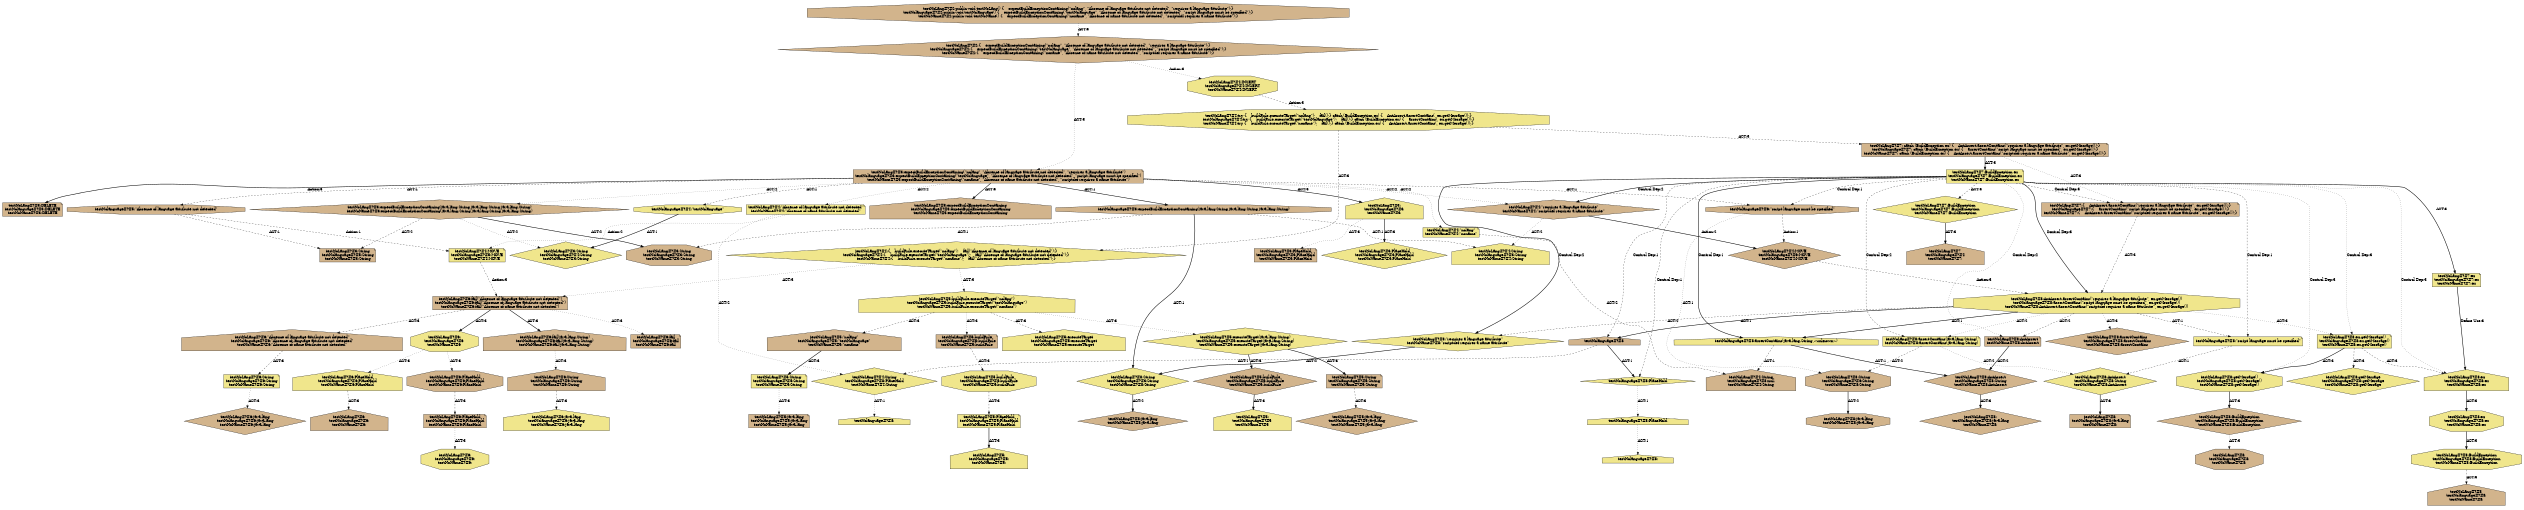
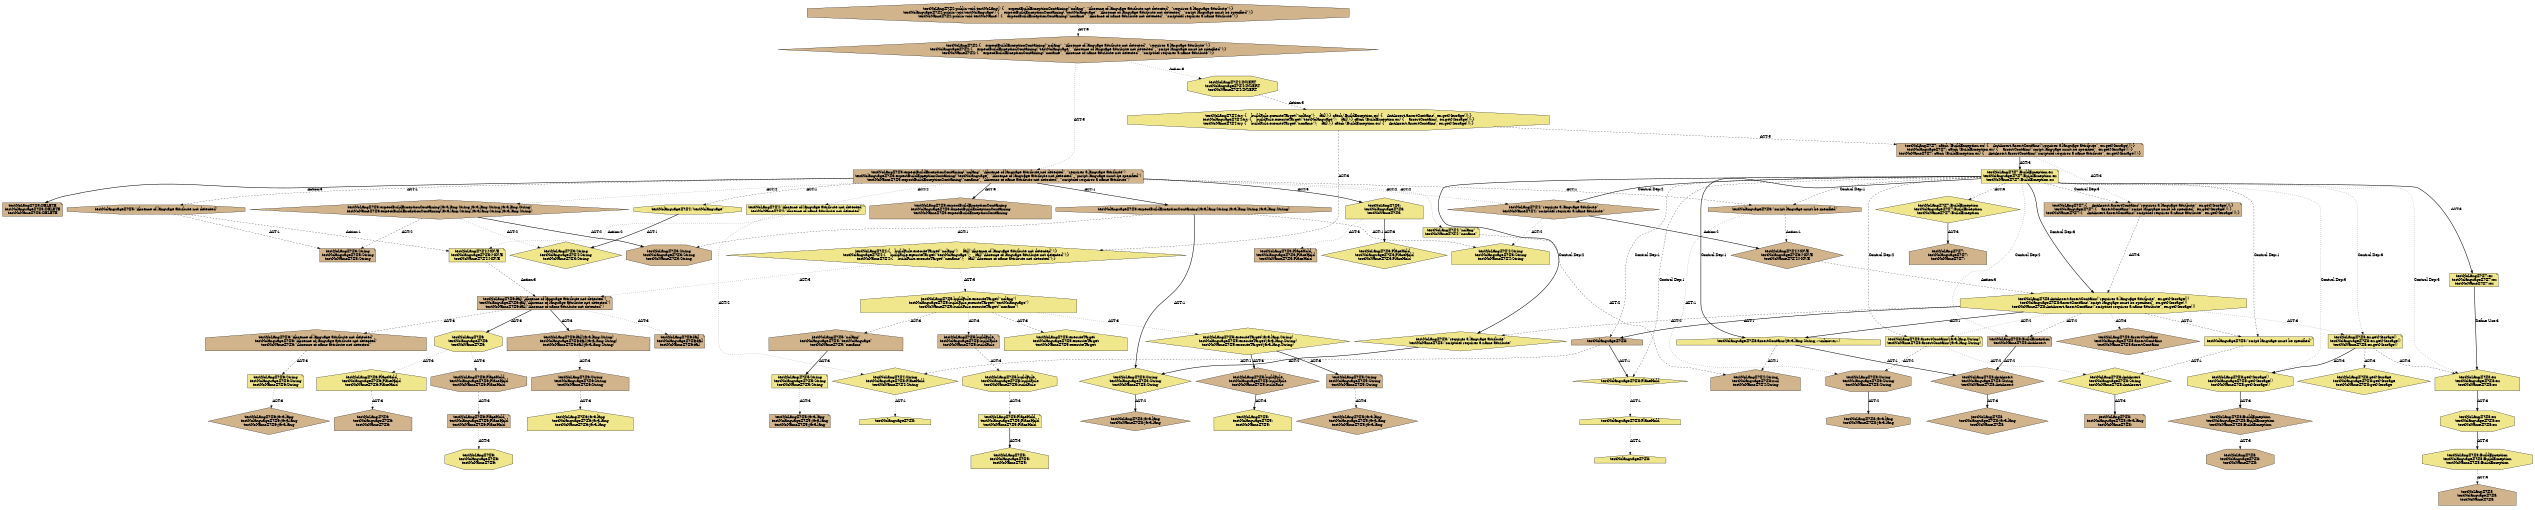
  digraph {
    node [fillcolor=tan shape=note style=filled]
    edge [style=dashed]
    n1 [label="testNoLang#?#3:DELETE\ntestNolanguage#?#3:DELETE\ntestNoName#?#3:DELETE"]
    n2 [label="testNoLang#?#3:expectBuildExceptionContaining(\"nolang\", \"Absence of language attribute not detected\", \"requires a language attribute\")\ntestNolanguage#?#3:expectBuildExceptionContaining(\"testNolanguage\", \"Absence of language attribute not detected\", \"script language must be specified\")\ntestNoName#?#3:expectBuildExceptionContaining(\"noname\", \"Absence of name attribute not detected\", \"scriptdef requires a name attribute\")"]
    n3 [label="testNoLang#?#4:\"requires a language attribute\"\ntestNoName#?#4:\"scriptdef requires a name attribute\"" shape=diamond]
    n4 [label="testNoLang#?#3:expectBuildExceptionContaining\ntestNolanguage#?#3:expectBuildExceptionContaining\ntestNoName#?#3:expectBuildExceptionContaining" shape=house]
    n5 [fillcolor=khaki label="testNoLang#?#3:\ntestNolanguage#?#3:\ntestNoName#?#3:" shape=house]
    n6 [label="testNoLang#?#3:expectBuildExceptionContaining(java.lang.String,java.lang.String,java.lang.String)\ntestNoName#?#3:expectBuildExceptionContaining(java.lang.String,java.lang.String,java.lang.String)" shape=diamond]
    n7 [fillcolor=khaki label="testNoLang#?#4:\"nolang\"\ntestNoName#?#4:\"noname\""]
    n8 [fillcolor=khaki label="testNoLang#?#4:\"Absence of language attribute not detected\"\ntestNoName#?#4:\"Absence of name attribute not detected\""]
    n9 [label="testNolanguage#?#5:\"Absence of language attribute not detected\"" shape=octagon]
    n10 [fillcolor=khaki label="testNolanguage#?#4:\"testNolanguage\"" shape=octagon]
    n11 [label="testNolanguage#?#6:\"script language must be specified\"" shape=octagon]
    n12 [label="testNolanguage#?#3:expectBuildExceptionContaining(java.lang.String,java.lang.String,java.lang.String)" shape=octagon]
    n13 [fillcolor=khaki label="testNoLang#?#4:String\ntestNolanguage#?#3:String\ntestNoName#?#4:String" shape=house]
    n14 [label="testNoLang#?#4:MOVE\ntestNolanguage#?#6:MOVE\ntestNoName#?#4:MOVE" shape=diamond]
    n15 [label="testNoLang#?#3:PlaceHold\ntestNolanguage#?#3:PlaceHold\ntestNoName#?#3:PlaceHold"]
    n16 [fillcolor=khaki label="testNoLang#?#3:PlaceHold\ntestNolanguage#?#3:PlaceHold\ntestNoName#?#3:PlaceHold" shape=diamond]
    n17 [label="testNoLang#?#3:String\ntestNolanguage#?#3:String\ntestNoName#?#3:String" shape=octagon]
    n18 [fillcolor=khaki label="testNoLang#?#3:String\ntestNolanguage#?#4:String\ntestNoName#?#3:String" shape=diamond]
    n19 [label="testNoLang#?#3:String\ntestNolanguage#?#5:String\ntestNoName#?#3:String"]
    n20 [label="testNoLang#?#4:String\ntestNolanguage#?#8:null\ntestNoName#?#4:String" shape=house]
    n21 [fillcolor=khaki label="testNoLang#?#4:String\ntestNolanguage#?#8:PlaceHold\ntestNoName#?#4:String" shape=diamond]
    n22 [fillcolor=khaki label="testNoLang#?#4:MOVE\ntestNolanguage#?#5:MOVE\ntestNoName#?#4:MOVE"]
    n23 [label="testNoLang#?#8:String\ntestNolanguage#?#6:String\ntestNoName#?#8:String" shape=octagon]
    n24 [fillcolor=khaki label="testNoLang#?#8:String\ntestNolanguage#?#3:String\ntestNoName#?#8:String" shape=diamond]
    n25 [label="testNoLang#?#2:\{    expectBuildExceptionContaining(\"nolang\", \"Absence of language attribute not detected\", \"requires a language attribute\");\}\ntestNolanguage#?#2:\{    expectBuildExceptionContaining(\"testNolanguage\", \"Absence of language attribute not detected\", \"script language must be specified\");\}\ntestNoName#?#2:\{    expectBuildExceptionContaining(\"noname\", \"Absence of name attribute not detected\", \"scriptdef requires a name attribute\");\}" shape=diamond]
    n26 [fillcolor=khaki label="testNoLang#?#4:INSERT\ntestNolanguage#?#4:INSERT\ntestNoName#?#4:INSERT" shape=octagon]
    n27 [fillcolor=khaki label="testNoLang#?#4:try \{    buildRule.executeTarget(\"nolang\");    fail();\} catch (BuildException ex) \{    AntAssert.assertContains(, ex.getMessage());\}\ntestNolanguage#?#4:try \{    buildRule.executeTarget(\"testNolanguage\");    fail();\} catch (BuildException ex) \{    assertContains(, ex.getMessage());\}\ntestNoName#?#4:try \{    buildRule.executeTarget(\"noname\");    fail();\} catch (BuildException ex) \{    AntAssert.assertContains(, ex.getMessage());\}" shape=octagon]
    n28 [label="testNoLang#?#2:public void testNoLang() \{    expectBuildExceptionContaining(\"nolang\", \"Absence of language attribute not detected\", \"requires a language attribute\");\}\ntestNolanguage#?#2:public void testNolanguage() \{    expectBuildExceptionContaining(\"testNolanguage\", \"Absence of language attribute not detected\", \"script language must be specified\");\}\ntestNoName#?#2:public void testNoName() \{    expectBuildExceptionContaining(\"noname\", \"Absence of name attribute not detected\", \"scriptdef requires a name attribute\");\}" shape=octagon]
    n29 [fillcolor=khaki label="testNoLang#?#4:\{    buildRule.executeTarget(\"nolang\");    fail(\"Absence of language attribute not detected\");\}\ntestNolanguage#?#4:\{    buildRule.executeTarget(\"testNolanguage\");    fail(\"Absence of language attribute not detected\");\}\ntestNoName#?#4:\{    buildRule.executeTarget(\"noname\");    fail(\"Absence of name attribute not detected\");\}" shape=diamond]
    n30 [label="testNoLang#?#7: catch (BuildException ex) \{    AntAssert.assertContains(\"requires a language attribute\", ex.getMessage());\}\ntestNolanguage#?#7: catch (BuildException ex) \{    assertContains(\"script language must be specified\", ex.getMessage());\}\ntestNoName#?#7: catch (BuildException ex) \{    AntAssert.assertContains(\"scriptdef requires a name attribute\", ex.getMessage());\}"]
    n31 [fillcolor=khaki label="testNoLang#?#5:buildRule.executeTarget(\"nolang\")\ntestNolanguage#?#5:buildRule.executeTarget(\"testNolanguage\")\ntestNoName#?#5:buildRule.executeTarget(\"noname\")" shape=house]
    n32 [label="testNoLang#?#6:fail(\"Absence of language attribute not detected\")\ntestNolanguage#?#6:fail(\"Absence of language attribute not detected\")\ntestNoName#?#6:fail(\"Absence of name attribute not detected\")"]
    n33 [fillcolor=khaki label="testNoLang#?#7:BuildException ex\ntestNolanguage#?#7:BuildException ex\ntestNoName#?#7:BuildException ex"]
    n34 [label="testNoLang#?#7:\{    AntAssert.assertContains(\"requires a language attribute\", ex.getMessage());\}\ntestNolanguage#?#7:\{    assertContains(\"script language must be specified\", ex.getMessage());\}\ntestNoName#?#7:\{    AntAssert.assertContains(\"scriptdef requires a name attribute\", ex.getMessage());\}"]
    n35 [fillcolor=khaki label="testNoLang#?#5:executeTarget\ntestNolanguage#?#5:executeTarget\ntestNoName#?#5:executeTarget" shape=house]
    n36 [label="testNoLang#?#5:buildRule\ntestNolanguage#?#5:buildRule\ntestNoName#?#5:buildRule"]
    n37 [fillcolor=khaki label="testNoLang#?#5:executeTarget(java.lang.String)\ntestNolanguage#?#5:executeTarget(java.lang.String)\ntestNoName#?#5:executeTarget(java.lang.String)" shape=diamond]
    n38 [label="testNoLang#?#5:\"nolang\"\ntestNolanguage#?#5:\"testNolanguage\"\ntestNoName#?#5:\"noname\"" shape=house]
    n39 [label="testNoLang#?#6:fail\ntestNolanguage#?#6:fail\ntestNoName#?#6:fail"]
    n40 [fillcolor=khaki label="testNoLang#?#6:\ntestNolanguage#?#6:\ntestNoName#?#6:" shape=octagon]
    n41 [label="testNoLang#?#6:fail(java.lang.String)\ntestNolanguage#?#6:fail(java.lang.String)\ntestNoName#?#6:fail(java.lang.String)" shape=house]
    n42 [label="testNoLang#?#6:\"Absence of language attribute not detected\"\ntestNolanguage#?#6:\"Absence of language attribute not detected\"\ntestNoName#?#6:\"Absence of name attribute not detected\"" shape=house]
    n43 [fillcolor=khaki label="testNoLang#?#5:buildRule\ntestNolanguage#?#5:buildRule\ntestNoName#?#5:buildRule" shape=octagon]
    n44 [label="testNoLang#?#5:buildRule\ntestNolanguage#?#5:buildRule\ntestNoName#?#5:buildRule" shape=diamond]
    n45 [label="testNoLang#?#5:String\ntestNolanguage#?#5:String\ntestNoName#?#5:String"]
    n46 [fillcolor=khaki label="testNoLang#?#5:String\ntestNolanguage#?#5:String\ntestNoName#?#5:String"]
    n47 [fillcolor=khaki label="testNoLang#?#5:PlaceHold\ntestNolanguage#?#5:PlaceHold\ntestNoName#?#5:PlaceHold"]
    n48 [fillcolor=khaki label="testNoLang#?#5:\ntestNolanguage#?#5:\ntestNoName#?#5:" shape=house]
    n49 [fillcolor=khaki label="testNoLang#?#5:\ntestNolanguage#?#5:\ntestNoName#?#5:" shape=house]
    n50 [label="testNoLang#?#5:java.lang\ntestNolanguage#?#5:java.lang\ntestNoName#?#5:java.lang" shape=diamond]
    n51 [label="testNoLang#?#5:java.lang\ntestNolanguage#?#5:java.lang\ntestNoName#?#5:java.lang"]
    n52 [fillcolor=khaki label="testNoLang#?#6:PlaceHold\ntestNolanguage#?#6:PlaceHold\ntestNoName#?#6:PlaceHold" shape=house]
    n53 [label="testNoLang#?#6:PlaceHold\ntestNolanguage#?#6:PlaceHold\ntestNoName#?#6:PlaceHold" shape=octagon]
    n54 [label="testNoLang#?#6:String\ntestNolanguage#?#6:String\ntestNoName#?#6:String" shape=house]
    n55 [fillcolor=khaki label="testNoLang#?#6:String\ntestNolanguage#?#6:String\ntestNoName#?#6:String"]
    n56 [label="testNoLang#?#6:\ntestNolanguage#?#6:\ntestNoName#?#6:" shape=house]
    n57 [label="testNoLang#?#6:PlaceHold\ntestNolanguage#?#6:PlaceHold\ntestNoName#?#6:PlaceHold"]
    n58 [fillcolor=khaki label="testNoLang#?#6:\ntestNolanguage#?#6:\ntestNoName#?#6:" shape=octagon]
    n59 [fillcolor=khaki label="testNoLang#?#6:java.lang\ntestNolanguage#?#6:java.lang\ntestNoName#?#6:java.lang" shape=house]
    n60 [label="testNoLang#?#6:java.lang\ntestNolanguage#?#6:java.lang\ntestNoName#?#6:java.lang" shape=diamond]
    n61 [fillcolor=khaki label="testNoLang#?#7:ex\ntestNolanguage#?#7:ex\ntestNoName#?#7:ex"]
    n62 [fillcolor=khaki label="testNoLang#?#8:ex\ntestNolanguage#?#8:ex\ntestNoName#?#8:ex" shape=house]
    n63 [fillcolor=khaki label="testNoLang#?#7:BuildException\ntestNolanguage#?#7:BuildException\ntestNoName#?#7:BuildException" shape=diamond]
    n64 [fillcolor=khaki label="testNoLang#?#8:AntAssert.assertContains(\"requires a language attribute\", ex.getMessage())\ntestNolanguage#?#8:assertContains(\"script language must be specified\", ex.getMessage())\ntestNoName#?#8:AntAssert.assertContains(\"scriptdef requires a name attribute\", ex.getMessage())" shape=octagon]
-   n65 [label="testNoLang#?#8:AntAssert\ntestNoName#?#8:AntAssert"]
+   n65 [label="testNoLang#?#8:BuildException\ntestNoName#?#8:AntAssert"]
    n66 [fillcolor=khaki label="testNoLang#?#8:assertContains(java.lang.String)\ntestNoName#?#8:assertContains(java.lang.String)"]
    n67 [fillcolor=khaki label="testNoLang#?#8:\"requires a language attribute\"\ntestNoName#?#8:\"scriptdef requires a name attribute\"" shape=diamond]
    n68 [fillcolor=khaki label="testNoLang#?#8:ex.getMessage()\ntestNolanguage#?#8:ex.getMessage()\ntestNoName#?#8:ex.getMessage()"]
    n69 [fillcolor=khaki label="testNoLang#?#8:getMessage()\ntestNolanguage#?#8:getMessage()\ntestNoName#?#8:getMessage()" shape=octagon]
    n70 [label="testNolanguage#?#8:" shape=house]
    n71 [fillcolor=khaki label="testNolanguage#?#8:PlaceHold" shape=diamond]
    n72 [fillcolor=khaki label="testNolanguage#?#8:\"script language must be specified\""]
    n73 [fillcolor=khaki label="testNolanguage#?#8:assertContains(java.lang.String,<unknown>)" shape=house]
    n74 [fillcolor=khaki label="testNoLang#?#8:ex\ntestNolanguage#?#8:ex\ntestNoName#?#8:ex" shape=octagon]
-   n75 [label="testNoLang#?#7:\ntestNolanguage#?#4:\ntestNoName#?#7:" shape=house]
+   n75 [label="testNoLang#?#7:\ntestNolanguage#?#7:\ntestNoName#?#7:" shape=house]
    n76 [label="testNoLang#?#8:assertContains\ntestNolanguage#?#8:assertContains\ntestNoName#?#8:assertContains" shape=diamond]
    n77 [label="testNoLang#?#8:AntAssert\ntestNolanguage#?#8:String\ntestNoName#?#8:AntAssert" shape=diamond]
    n78 [fillcolor=khaki label="testNoLang#?#8:AntAssert\ntestNolanguage#?#8:String\ntestNoName#?#8:AntAssert" shape=diamond]
    n79 [fillcolor=khaki label="testNoLang#?#8:getMessage\ntestNolanguage#?#8:getMessage\ntestNoName#?#8:getMessage" shape=diamond]
    n80 [label="testNoLang#?#8:BuildException\ntestNolanguage#?#8:BuildException\ntestNoName#?#8:BuildException" shape=diamond]
    n81 [fillcolor=khaki label="testNolanguage#?#8:PlaceHold" shape=house]
    n82 [fillcolor=khaki label="testNoLang#?#8:BuildException\ntestNolanguage#?#8:BuildException\ntestNoName#?#8:BuildException" shape=octagon]
    n83 [label="testNoLang#?#8:\ntestNolanguage#?#8:\ntestNoName#?#8:" shape=house]
    n84 [label="testNoLang#?#8:\ntestNolanguage#?#8:java.lang\ntestNoName#?#8:" shape=diamond]
    n85 [label="testNoLang#?#8:\ntestNolanguage#?#8:java.lang\ntestNoName#?#8:"]
    n86 [label="testNoLang#?#8:java.lang\ntestNoName#?#8:java.lang" shape=octagon]
    n87 [label="testNoLang#?#8:java.lang\ntestNoName#?#8:java.lang" shape=diamond]
    n88 [label="testNoLang#?#8:\ntestNolanguage#?#8:\ntestNoName#?#8:" shape=octagon]
    n89 [fillcolor=khaki label="testNolanguage#?#8:" shape=house]
    n90 [fillcolor=khaki label="testNolanguage#?#8:" shape=house]
    n2 -> n1 [label="Action:3" style=bold]
    n2 -> n3 [label="AST:2" style=dotted]
    n2 -> n4 [label="AST:3" style=bold]
    n2 -> n5 [label="AST:3" style=bold]
    n2 -> n6 [label="AST:2" style=dotted]
    n2 -> n7 [label="AST:2" style=dotted]
    n2 -> n8 [label="AST:2" style=dotted]
    n2 -> n9 [label="AST:1"]
    n2 -> n10 [label="AST:1"]
    n2 -> n11 [label="AST:1"]
    n2 -> n12 [label="AST:1" style=bold]
    n3 -> n13 [label="AST:2" style=dotted]
    n3 -> n14 [label="Action:2" style=bold]
    n5 -> n15 [label="AST:3" style=dotted]
    n5 -> n16 [label="AST:3" style=bold]
    n6 -> n17 [label="AST:2" style=bold]
    n6 -> n18 [label="AST:2" style=dotted]
    n6 -> n19 [label="AST:2"]
    n7 -> n20 [label="AST:2"]
    n8 -> n21 [label="AST:2" style=dotted]
    n8 -> n22 [label="Action:2" style=dotted]
    n9 -> n19 [label="AST:1"]
    n9 -> n22 [label="Action:1"]
    n10 -> n18 [label="AST:1" style=bold]
    n11 -> n14 [label="Action:1"]
    n11 -> n23 [label="AST:1" style=dotted]
    n12 -> n13 [label="AST:1"]
    n12 -> n17 [label="AST:1"]
    n12 -> n24 [label="AST:1" style=bold]
    n14 -> n64 [label="Action:3"]
    n21 -> n89 [label="AST:1" style=dotted]
    n22 -> n32 [label="Action:3"]
    n23 -> n86 [label="AST:2" style=bold]
    n24 -> n87 [label="AST:2" style=bold]
    n25 -> n2 [label="AST:3" style=dotted]
    n25 -> n26 [label="Action:3" style=dotted]
    n26 -> n27 [label="Action:3"]
    n27 -> n29 [label="AST:3"]
    n27 -> n30 [label="AST:3"]
    n28 -> n25 [label="AST:3" style=dotted]
    n29 -> n31 [label="AST:3" style=dotted]
    n29 -> n32 [label="AST:3" style=dotted]
    n30 -> n33 [label="AST:3" style=bold]
    n30 -> n34 [label="AST:3" style=dotted]
    n31 -> n35 [label="AST:3"]
    n31 -> n36 [label="AST:3" style=dotted]
    n31 -> n37 [label="AST:3" style=dotted]
    n31 -> n38 [label="AST:3"]
    n32 -> n39 [label="AST:3" style=dotted]
    n32 -> n40 [label="AST:3" style=bold]
    n32 -> n41 [label="AST:3" style=bold]
    n32 -> n42 [label="AST:3"]
    n33 -> n3 [label="Control Dep:2" style=bold]
    n33 -> n11 [label="Control Dep:1"]
    n33 -> n34 [label="Control Dep:3"]
    n33 -> n61 [label="AST:3" style=bold]
    n33 -> n62 [label="Control Dep:3" style=dotted]
    n33 -> n63 [label="AST:3"]
    n33 -> n64 [label="Control Dep:3" style=bold]
    n33 -> n65 [label="Control Dep:2" style=dotted]
    n33 -> n66 [label="Control Dep:2"]
    n33 -> n67 [label="Control Dep:2" style=bold]
    n33 -> n68 [label="Control Dep:3" style=dotted]
    n33 -> n69 [label="Control Dep:3" style=dotted]
    n33 -> n70 [label="Control Dep:1"]
    n33 -> n71 [label="Control Dep:1"]
    n33 -> n72 [label="Control Dep:1"]
    n33 -> n73 [label="Control Dep:1" style=bold]
    n34 -> n64 [label="AST:3"]
    n36 -> n43 [label="AST:3"]
    n37 -> n44 [label="AST:3" style=bold]
    n37 -> n45 [label="AST:3" style=bold]
    n38 -> n46 [label="AST:3" style=bold]
    n40 -> n52 [label="AST:3" style=dotted]
    n40 -> n53 [label="AST:3" style=dotted]
    n41 -> n54 [label="AST:3" style=dotted]
    n42 -> n55 [label="AST:3"]
    n43 -> n47 [label="AST:3"]
    n44 -> n49 [label="AST:3" style=bold]
    n45 -> n50 [label="AST:3"]
    n46 -> n51 [label="AST:3" style=dotted]
    n47 -> n48 [label="AST:3" style=bold]
    n52 -> n56 [label="AST:3"]
    n53 -> n57 [label="AST:3"]
    n54 -> n59 [label="AST:3"]
    n55 -> n60 [label="AST:3" style=dotted]
    n57 -> n58 [label="AST:3" style=dotted]
    n61 -> n62 [label="Define Use:3" style=bold]
    n62 -> n74 [label="AST:3" style=bold]
    n63 -> n75 [label="AST:3" style=bold]
    n64 -> n65 [label="AST:2"]
    n64 -> n66 [label="AST:2" style=dotted]
    n64 -> n67 [label="AST:2"]
    n64 -> n68 [label="AST:3" style=dotted]
    n64 -> n70 [label="AST:1" style=bold]
    n64 -> n72 [label="AST:1"]
    n64 -> n73 [label="AST:1" style=bold]
    n64 -> n76 [label="AST:3" style=dotted]
    n65 -> n77 [label="AST:2" style=bold]
    n66 -> n23 [label="AST:2"]
    n66 -> n78 [label="AST:2" style=dotted]
    n67 -> n24 [label="AST:2" style=bold]
    n68 -> n62 [label="AST:3"]
    n68 -> n69 [label="AST:3" style=bold]
    n68 -> n79 [label="AST:3"]
    n69 -> n80 [label="AST:3" style=bold]
    n70 -> n21 [label="AST:1"]
    n70 -> n71 [label="AST:1" style=bold]
    n71 -> n81 [label="AST:1" style=dotted]
    n72 -> n78 [label="AST:1"]
    n73 -> n20 [label="AST:1"]
    n73 -> n77 [label="AST:1" style=bold]
    n74 -> n82 [label="AST:3" style=bold]
    n77 -> n84 [label="AST:3" style=bold]
    n78 -> n85 [label="AST:3" style=bold]
    n80 -> n88 [label="AST:3" style=dotted]
    n81 -> n90 [label="AST:1" style=dotted]
    n82 -> n83 [label="AST:3"]
  }
